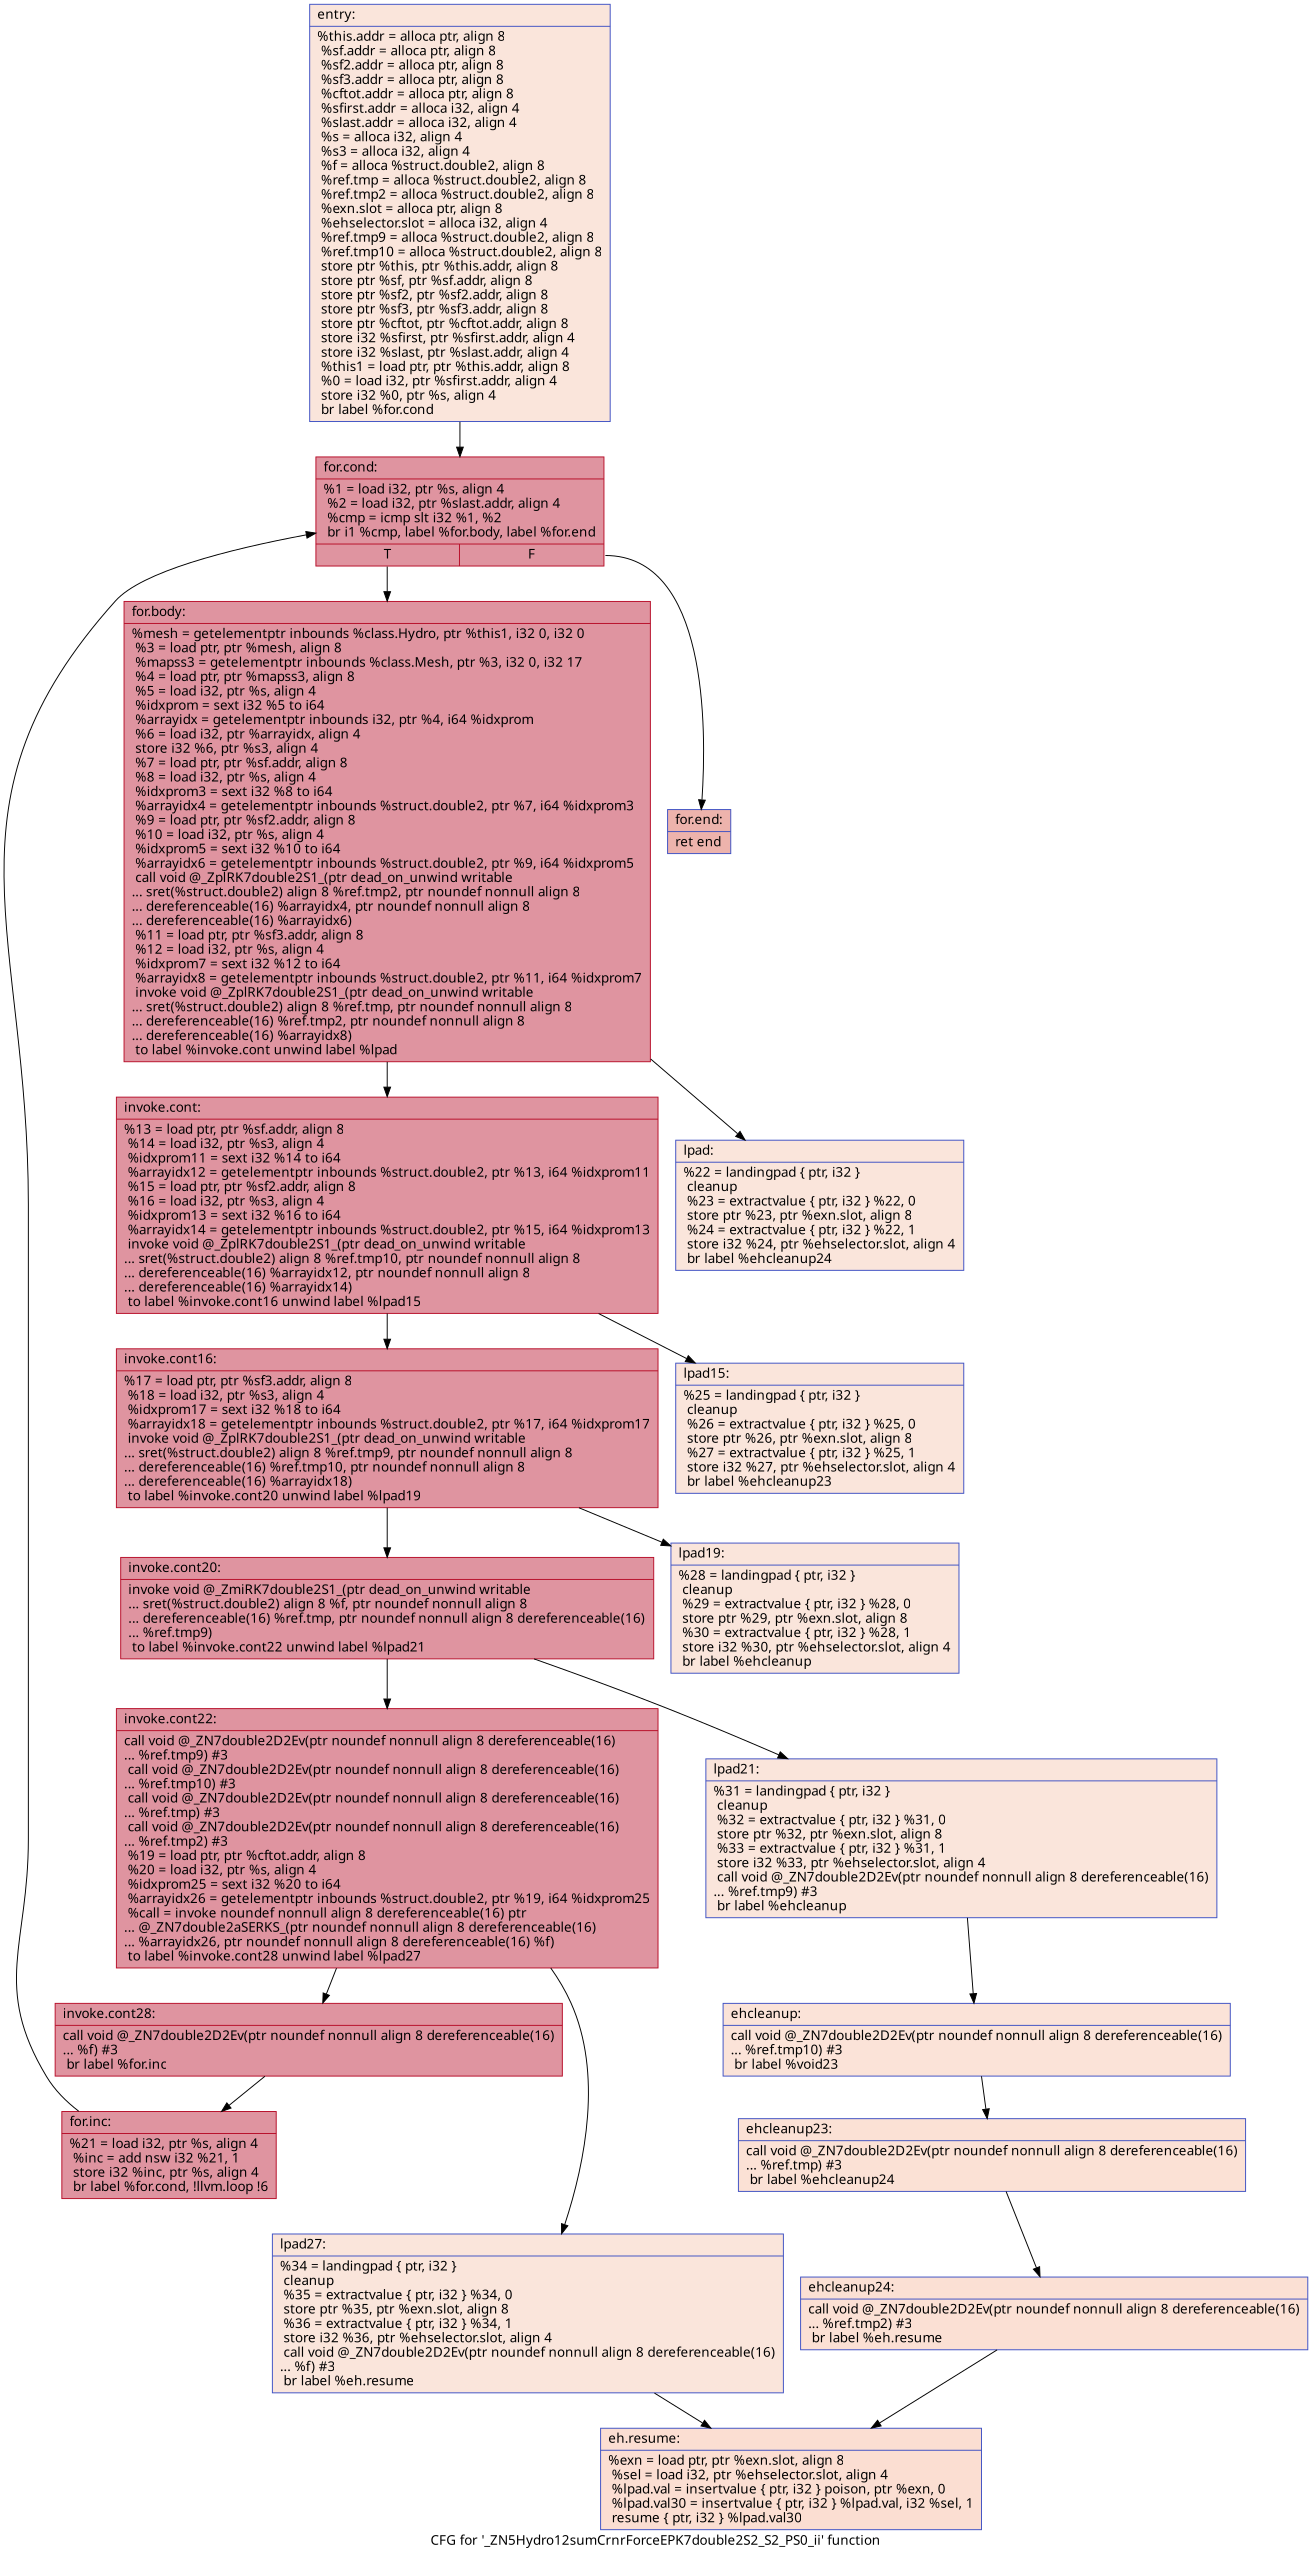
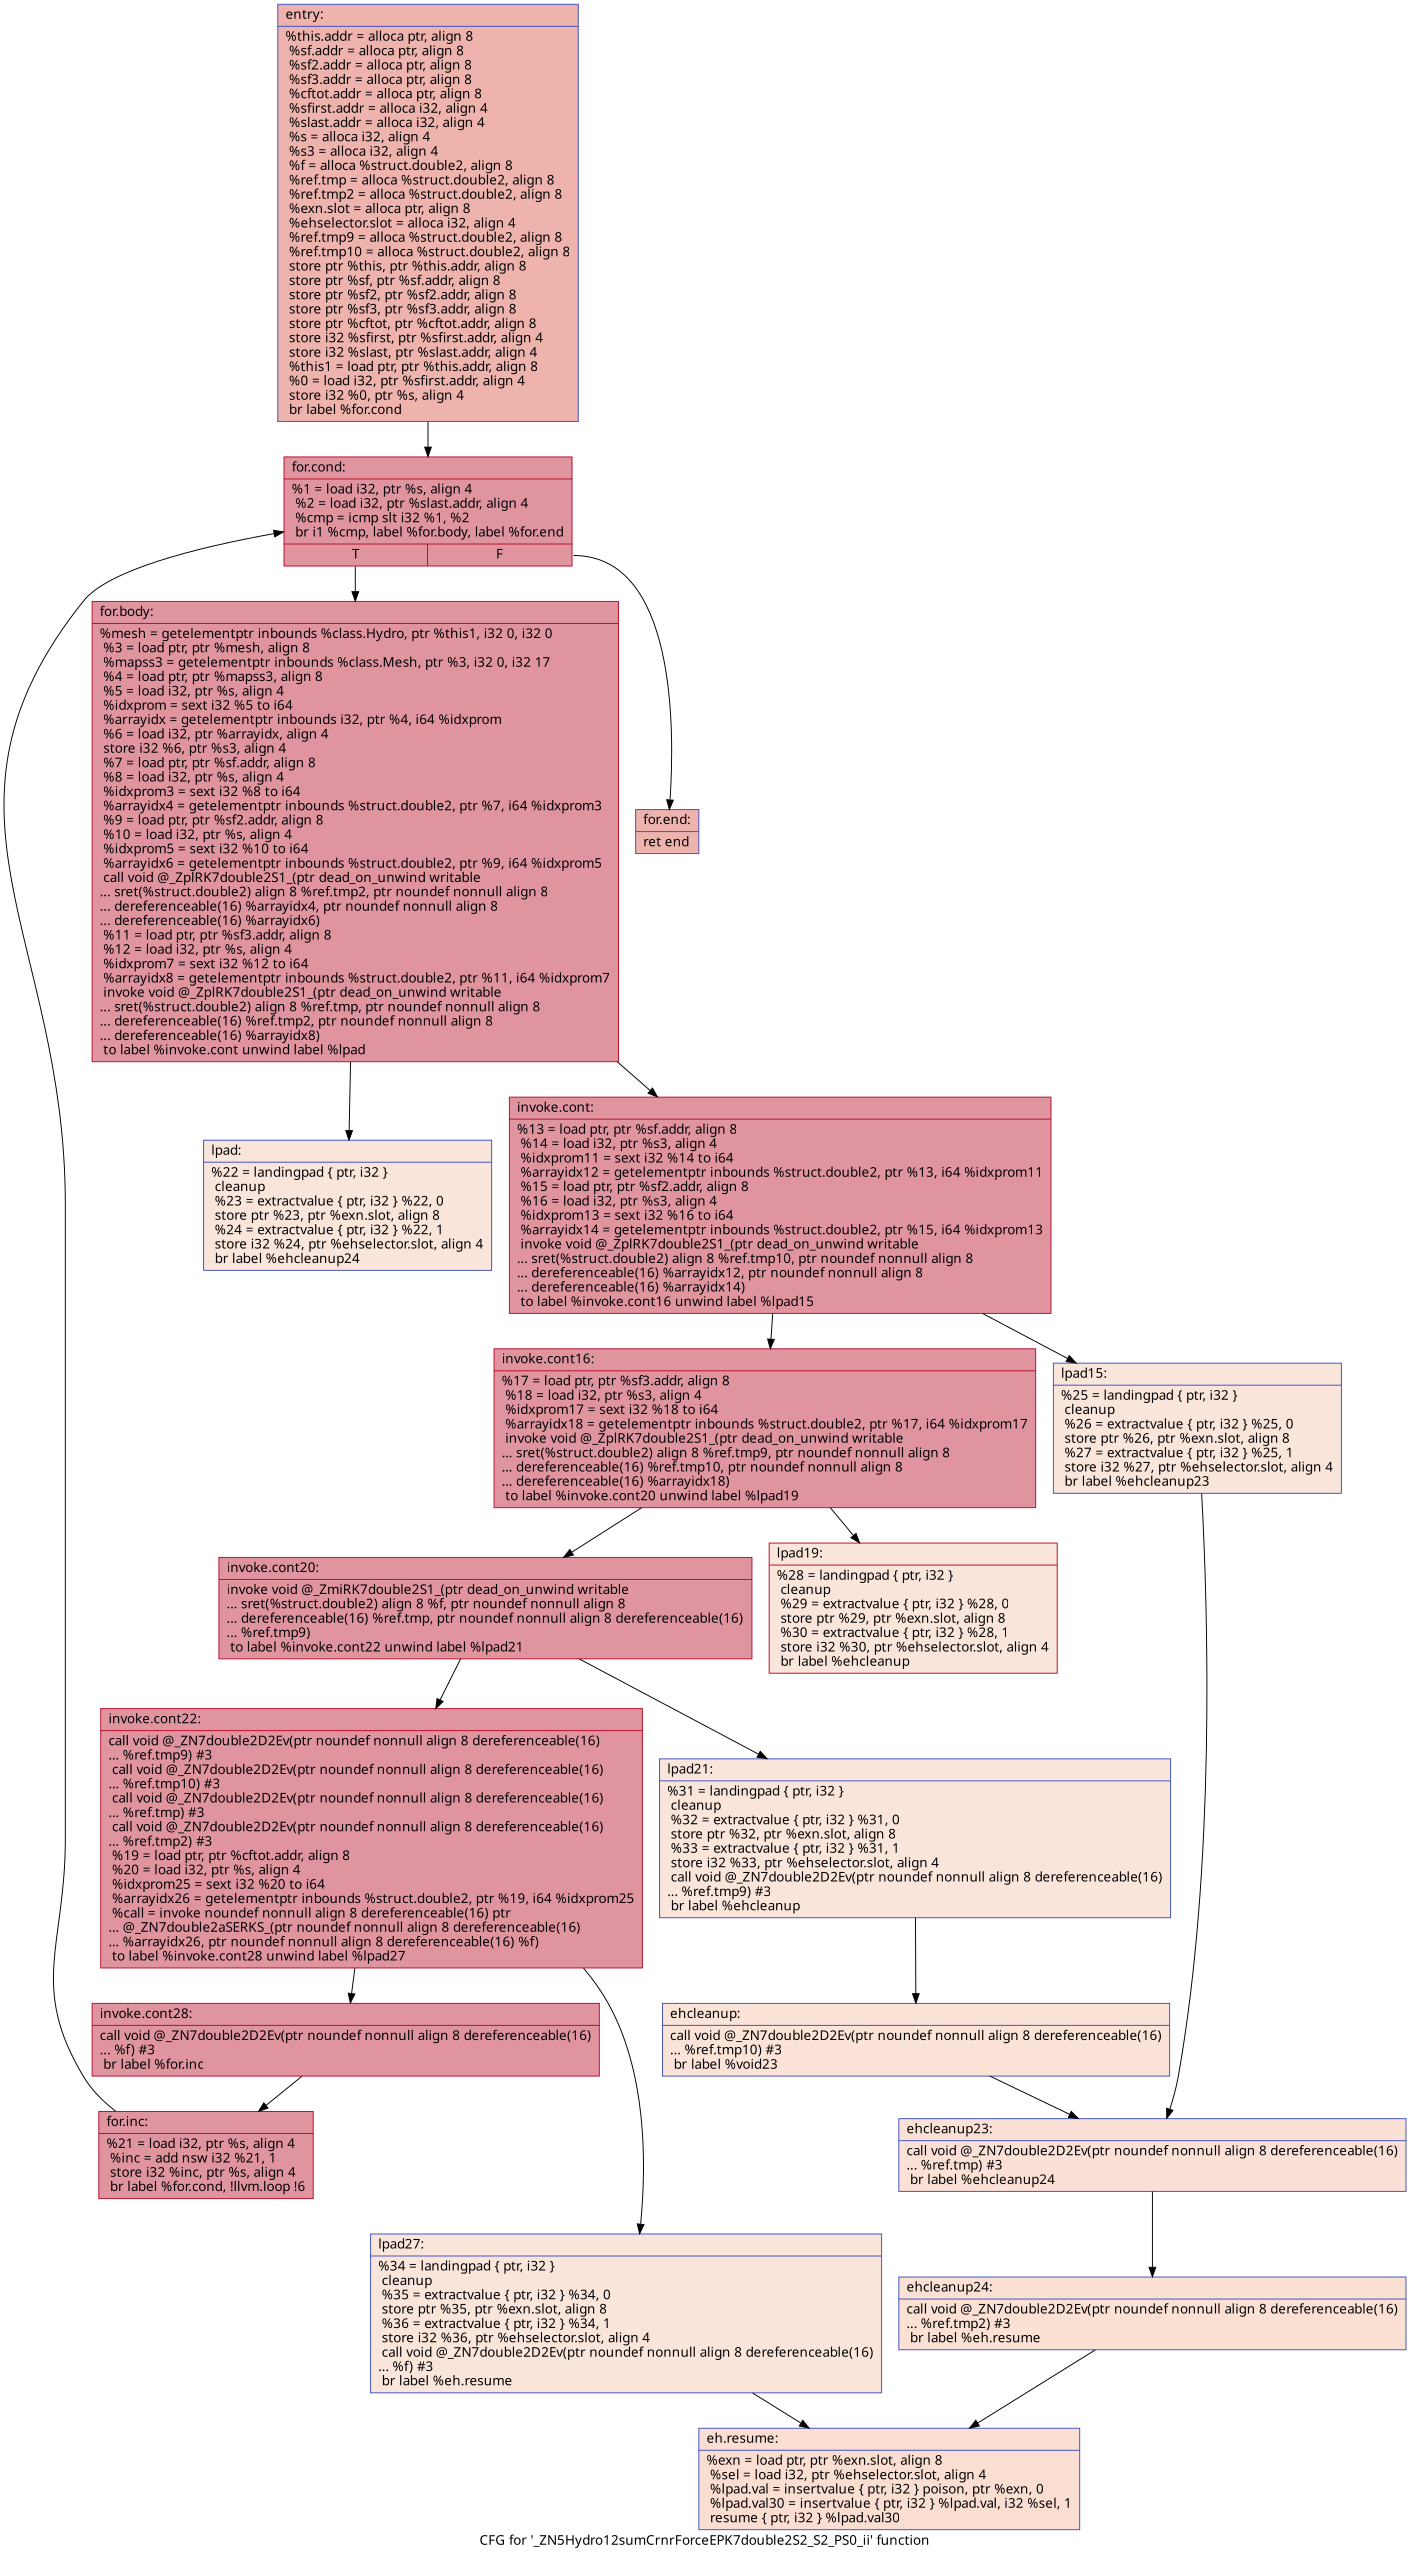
  digraph {
    fontname="Noto Sans"
    label="CFG for '_ZN5Hydro12sumCrnrForceEPK7double2S2_S2_PS0_ii' function"
    node [color="#3d50c3ff" fillcolor="#b70d2870" fontname="Noto Sans" shape=record style=filled]
    edge [fontname="Noto Sans"]
-   n1 [fillcolor="#f4c5ad70" label="{entry:\l|  %this.addr = alloca ptr, align 8\l  %sf.addr = alloca ptr, align 8\l  %sf2.addr = alloca ptr, align 8\l  %sf3.addr = alloca ptr, align 8\l  %cftot.addr = alloca ptr, align 8\l  %sfirst.addr = alloca i32, align 4\l  %slast.addr = alloca i32, align 4\l  %s = alloca i32, align 4\l  %s3 = alloca i32, align 4\l  %f = alloca %struct.double2, align 8\l  %ref.tmp = alloca %struct.double2, align 8\l  %ref.tmp2 = alloca %struct.double2, align 8\l  %exn.slot = alloca ptr, align 8\l  %ehselector.slot = alloca i32, align 4\l  %ref.tmp9 = alloca %struct.double2, align 8\l  %ref.tmp10 = alloca %struct.double2, align 8\l  store ptr %this, ptr %this.addr, align 8\l  store ptr %sf, ptr %sf.addr, align 8\l  store ptr %sf2, ptr %sf2.addr, align 8\l  store ptr %sf3, ptr %sf3.addr, align 8\l  store ptr %cftot, ptr %cftot.addr, align 8\l  store i32 %sfirst, ptr %sfirst.addr, align 4\l  store i32 %slast, ptr %slast.addr, align 4\l  %this1 = load ptr, ptr %this.addr, align 8\l  %0 = load i32, ptr %sfirst.addr, align 4\l  store i32 %0, ptr %s, align 4\l  br label %for.cond\l}"]
+   n1 [fillcolor="#d6524470" label="{entry:\l|  %this.addr = alloca ptr, align 8\l  %sf.addr = alloca ptr, align 8\l  %sf2.addr = alloca ptr, align 8\l  %sf3.addr = alloca ptr, align 8\l  %cftot.addr = alloca ptr, align 8\l  %sfirst.addr = alloca i32, align 4\l  %slast.addr = alloca i32, align 4\l  %s = alloca i32, align 4\l  %s3 = alloca i32, align 4\l  %f = alloca %struct.double2, align 8\l  %ref.tmp = alloca %struct.double2, align 8\l  %ref.tmp2 = alloca %struct.double2, align 8\l  %exn.slot = alloca ptr, align 8\l  %ehselector.slot = alloca i32, align 4\l  %ref.tmp9 = alloca %struct.double2, align 8\l  %ref.tmp10 = alloca %struct.double2, align 8\l  store ptr %this, ptr %this.addr, align 8\l  store ptr %sf, ptr %sf.addr, align 8\l  store ptr %sf2, ptr %sf2.addr, align 8\l  store ptr %sf3, ptr %sf3.addr, align 8\l  store ptr %cftot, ptr %cftot.addr, align 8\l  store i32 %sfirst, ptr %sfirst.addr, align 4\l  store i32 %slast, ptr %slast.addr, align 4\l  %this1 = load ptr, ptr %this.addr, align 8\l  %0 = load i32, ptr %sfirst.addr, align 4\l  store i32 %0, ptr %s, align 4\l  br label %for.cond\l}"]
    n2 [color="#b70d28ff" label="{for.cond:\l|  %1 = load i32, ptr %s, align 4\l  %2 = load i32, ptr %slast.addr, align 4\l  %cmp = icmp slt i32 %1, %2\l  br i1 %cmp, label %for.body, label %for.end\l|{<s0>T|<s1>F}}"]
    n3 [color="#b70d28ff" label="{for.body:\l|  %mesh = getelementptr inbounds %class.Hydro, ptr %this1, i32 0, i32 0\l  %3 = load ptr, ptr %mesh, align 8\l  %mapss3 = getelementptr inbounds %class.Mesh, ptr %3, i32 0, i32 17\l  %4 = load ptr, ptr %mapss3, align 8\l  %5 = load i32, ptr %s, align 4\l  %idxprom = sext i32 %5 to i64\l  %arrayidx = getelementptr inbounds i32, ptr %4, i64 %idxprom\l  %6 = load i32, ptr %arrayidx, align 4\l  store i32 %6, ptr %s3, align 4\l  %7 = load ptr, ptr %sf.addr, align 8\l  %8 = load i32, ptr %s, align 4\l  %idxprom3 = sext i32 %8 to i64\l  %arrayidx4 = getelementptr inbounds %struct.double2, ptr %7, i64 %idxprom3\l  %9 = load ptr, ptr %sf2.addr, align 8\l  %10 = load i32, ptr %s, align 4\l  %idxprom5 = sext i32 %10 to i64\l  %arrayidx6 = getelementptr inbounds %struct.double2, ptr %9, i64 %idxprom5\l  call void @_ZplRK7double2S1_(ptr dead_on_unwind writable\l... sret(%struct.double2) align 8 %ref.tmp2, ptr noundef nonnull align 8\l... dereferenceable(16) %arrayidx4, ptr noundef nonnull align 8\l... dereferenceable(16) %arrayidx6)\l  %11 = load ptr, ptr %sf3.addr, align 8\l  %12 = load i32, ptr %s, align 4\l  %idxprom7 = sext i32 %12 to i64\l  %arrayidx8 = getelementptr inbounds %struct.double2, ptr %11, i64 %idxprom7\l  invoke void @_ZplRK7double2S1_(ptr dead_on_unwind writable\l... sret(%struct.double2) align 8 %ref.tmp, ptr noundef nonnull align 8\l... dereferenceable(16) %ref.tmp2, ptr noundef nonnull align 8\l... dereferenceable(16) %arrayidx8)\l          to label %invoke.cont unwind label %lpad\l}"]
    n4 [fillcolor="#d6524470" label="{for.end:\l|  ret end\l}"]
    n5 [color="#b70d28ff" label="{invoke.cont:\l|  %13 = load ptr, ptr %sf.addr, align 8\l  %14 = load i32, ptr %s3, align 4\l  %idxprom11 = sext i32 %14 to i64\l  %arrayidx12 = getelementptr inbounds %struct.double2, ptr %13, i64 %idxprom11\l  %15 = load ptr, ptr %sf2.addr, align 8\l  %16 = load i32, ptr %s3, align 4\l  %idxprom13 = sext i32 %16 to i64\l  %arrayidx14 = getelementptr inbounds %struct.double2, ptr %15, i64 %idxprom13\l  invoke void @_ZplRK7double2S1_(ptr dead_on_unwind writable\l... sret(%struct.double2) align 8 %ref.tmp10, ptr noundef nonnull align 8\l... dereferenceable(16) %arrayidx12, ptr noundef nonnull align 8\l... dereferenceable(16) %arrayidx14)\l          to label %invoke.cont16 unwind label %lpad15\l}"]
    n6 [fillcolor="#f4c5ad70" label="{lpad:\l|  %22 = landingpad \{ ptr, i32 \}\l          cleanup\l  %23 = extractvalue \{ ptr, i32 \} %22, 0\l  store ptr %23, ptr %exn.slot, align 8\l  %24 = extractvalue \{ ptr, i32 \} %22, 1\l  store i32 %24, ptr %ehselector.slot, align 4\l  br label %ehcleanup24\l}"]
    n7 [color="#b70d28ff" label="{invoke.cont16:\l|  %17 = load ptr, ptr %sf3.addr, align 8\l  %18 = load i32, ptr %s3, align 4\l  %idxprom17 = sext i32 %18 to i64\l  %arrayidx18 = getelementptr inbounds %struct.double2, ptr %17, i64 %idxprom17\l  invoke void @_ZplRK7double2S1_(ptr dead_on_unwind writable\l... sret(%struct.double2) align 8 %ref.tmp9, ptr noundef nonnull align 8\l... dereferenceable(16) %ref.tmp10, ptr noundef nonnull align 8\l... dereferenceable(16) %arrayidx18)\l          to label %invoke.cont20 unwind label %lpad19\l}"]
    n8 [fillcolor="#f4c5ad70" label="{lpad15:\l|  %25 = landingpad \{ ptr, i32 \}\l          cleanup\l  %26 = extractvalue \{ ptr, i32 \} %25, 0\l  store ptr %26, ptr %exn.slot, align 8\l  %27 = extractvalue \{ ptr, i32 \} %25, 1\l  store i32 %27, ptr %ehselector.slot, align 4\l  br label %ehcleanup23\l}"]
    n9 [color="#b70d28ff" label="{invoke.cont20:\l|  invoke void @_ZmiRK7double2S1_(ptr dead_on_unwind writable\l... sret(%struct.double2) align 8 %f, ptr noundef nonnull align 8\l... dereferenceable(16) %ref.tmp, ptr noundef nonnull align 8 dereferenceable(16)\l... %ref.tmp9)\l          to label %invoke.cont22 unwind label %lpad21\l}"]
-   n10 [fillcolor="#f4c5ad70" label="{lpad19:\l|  %28 = landingpad \{ ptr, i32 \}\l          cleanup\l  %29 = extractvalue \{ ptr, i32 \} %28, 0\l  store ptr %29, ptr %exn.slot, align 8\l  %30 = extractvalue \{ ptr, i32 \} %28, 1\l  store i32 %30, ptr %ehselector.slot, align 4\l  br label %ehcleanup\l}"]
+   n10 [color="#b70d28ff" fillcolor="#f4c5ad70" label="{lpad19:\l|  %28 = landingpad \{ ptr, i32 \}\l          cleanup\l  %29 = extractvalue \{ ptr, i32 \} %28, 0\l  store ptr %29, ptr %exn.slot, align 8\l  %30 = extractvalue \{ ptr, i32 \} %28, 1\l  store i32 %30, ptr %ehselector.slot, align 4\l  br label %ehcleanup\l}"]
    n11 [fillcolor="#f7bca170" label="{ehcleanup23:\l|  call void @_ZN7double2D2Ev(ptr noundef nonnull align 8 dereferenceable(16)\l... %ref.tmp) #3\l  br label %ehcleanup24\l}"]
    n12 [fillcolor="#f7b99e70" label="{ehcleanup24:\l|  call void @_ZN7double2D2Ev(ptr noundef nonnull align 8 dereferenceable(16)\l... %ref.tmp2) #3\l  br label %eh.resume\l}"]
    n13 [fillcolor="#f7b59970" label="{eh.resume:\l|  %exn = load ptr, ptr %exn.slot, align 8\l  %sel = load i32, ptr %ehselector.slot, align 4\l  %lpad.val = insertvalue \{ ptr, i32 \} poison, ptr %exn, 0\l  %lpad.val30 = insertvalue \{ ptr, i32 \} %lpad.val, i32 %sel, 1\l  resume \{ ptr, i32 \} %lpad.val30\l}"]
    n14 [color="#b70d28ff" label="{invoke.cont22:\l|  call void @_ZN7double2D2Ev(ptr noundef nonnull align 8 dereferenceable(16)\l... %ref.tmp9) #3\l  call void @_ZN7double2D2Ev(ptr noundef nonnull align 8 dereferenceable(16)\l... %ref.tmp10) #3\l  call void @_ZN7double2D2Ev(ptr noundef nonnull align 8 dereferenceable(16)\l... %ref.tmp) #3\l  call void @_ZN7double2D2Ev(ptr noundef nonnull align 8 dereferenceable(16)\l... %ref.tmp2) #3\l  %19 = load ptr, ptr %cftot.addr, align 8\l  %20 = load i32, ptr %s, align 4\l  %idxprom25 = sext i32 %20 to i64\l  %arrayidx26 = getelementptr inbounds %struct.double2, ptr %19, i64 %idxprom25\l  %call = invoke noundef nonnull align 8 dereferenceable(16) ptr\l... @_ZN7double2aSERKS_(ptr noundef nonnull align 8 dereferenceable(16)\l... %arrayidx26, ptr noundef nonnull align 8 dereferenceable(16) %f)\l          to label %invoke.cont28 unwind label %lpad27\l}"]
    n15 [fillcolor="#f4c5ad70" label="{lpad21:\l|  %31 = landingpad \{ ptr, i32 \}\l          cleanup\l  %32 = extractvalue \{ ptr, i32 \} %31, 0\l  store ptr %32, ptr %exn.slot, align 8\l  %33 = extractvalue \{ ptr, i32 \} %31, 1\l  store i32 %33, ptr %ehselector.slot, align 4\l  call void @_ZN7double2D2Ev(ptr noundef nonnull align 8 dereferenceable(16)\l... %ref.tmp9) #3\l  br label %ehcleanup\l}"]
    n16 [color="#b70d28ff" label="{invoke.cont28:\l|  call void @_ZN7double2D2Ev(ptr noundef nonnull align 8 dereferenceable(16)\l... %f) #3\l  br label %for.inc\l}"]
    n17 [fillcolor="#f4c5ad70" label="{lpad27:\l|  %34 = landingpad \{ ptr, i32 \}\l          cleanup\l  %35 = extractvalue \{ ptr, i32 \} %34, 0\l  store ptr %35, ptr %exn.slot, align 8\l  %36 = extractvalue \{ ptr, i32 \} %34, 1\l  store i32 %36, ptr %ehselector.slot, align 4\l  call void @_ZN7double2D2Ev(ptr noundef nonnull align 8 dereferenceable(16)\l... %f) #3\l  br label %eh.resume\l}"]
    n18 [fillcolor="#f6bfa670" label="{ehcleanup:\l|  call void @_ZN7double2D2Ev(ptr noundef nonnull align 8 dereferenceable(16)\l... %ref.tmp10) #3\l  br label %void23\l}"]
    n19 [color="#b70d28ff" label="{for.inc:\l|  %21 = load i32, ptr %s, align 4\l  %inc = add nsw i32 %21, 1\l  store i32 %inc, ptr %s, align 4\l  br label %for.cond, !llvm.loop !6\l}"]
    n1 -> n2
    n2 -> n3 [tailport=s0]
    n2 -> n4 [tailport=s1]
    n3 -> n5
    n3 -> n6
    n5 -> n7
    n5 -> n8
    n7 -> n9
    n7 -> n10
+   n8 -> n11
    n9 -> n14
    n9 -> n15
    n11 -> n12
    n12 -> n13
    n14 -> n16
    n14 -> n17
    n15 -> n18
    n16 -> n19
    n17 -> n13
    n18 -> n11
    n19 -> n2
  }
